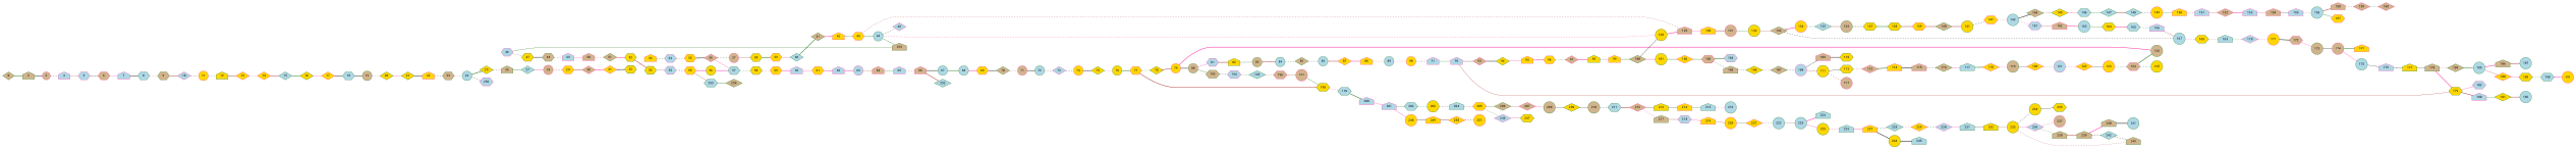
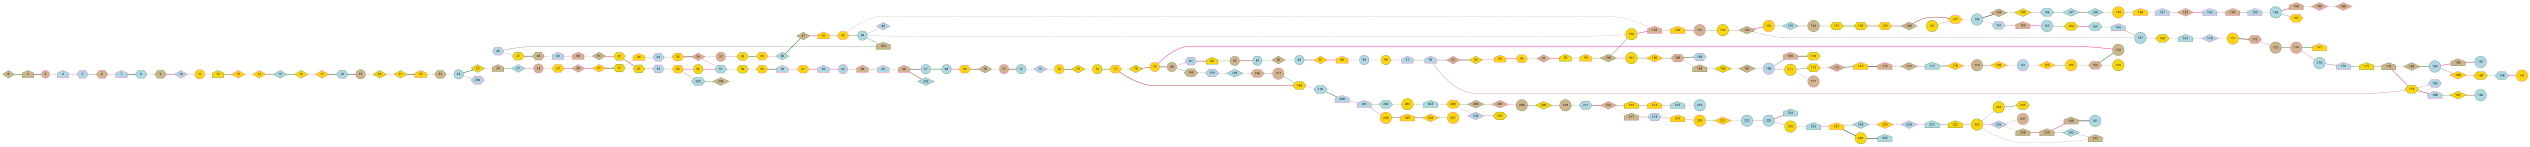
  graph {
    fontname="Roboto Mono"
    rankdir=LR
    node [color=darkgreen fillcolor=gold fontname="Roboto Mono" shape=circle style=filled]
    edge [color=black fontname="Roboto Mono" style=dashed]
    0 [fillcolor=tan shape=diamond]
    2 [fillcolor=tan shape=house]
    3 [color=deeppink fillcolor=tan]
    4 [color=deeppink fillcolor=lightblue shape=house]
    5 [color=deeppink fillcolor=lightblue shape=hexagon]
    6 [color=deeppink fillcolor=tan shape=hexagon]
    7 [color=deeppink fillcolor=lightblue shape=house]
    8 [fillcolor=lightblue shape=hexagon]
    9 [fillcolor=tan shape=hexagon]
    10 [color=deeppink fillcolor=lightblue shape=diamond]
    11 [color=deeppink]
    12 [shape=house]
    13 [color=deeppink shape=diamond]
    14 [color=deeppink shape=diamond]
    15 [fillcolor=lightblue shape=diamond]
    16 [shape=diamond]
    17 [color=deeppink shape=diamond]
    18 [fillcolor=lightblue shape=hexagon]
    19 [fillcolor=tan]
    20 [shape=diamond]
    21 [shape=diamond]
    22 [color=deeppink shape=house]
    23 [fillcolor=tan shape=hexagon]
    24 [fillcolor=lightblue]
    25 [shape=diamond]
    256 [color=deeppink fillcolor=lightblue shape=hexagon]
    26 [fillcolor=tan shape=house]
    27 [fillcolor=lightblue shape=diamond]
    28 [color=deeppink fillcolor=tan]
    29 [color=deeppink shape=hexagon]
    30 [color=deeppink fillcolor=tan shape=diamond]
    31 [color=deeppink shape=diamond]
    32 [shape=hexagon]
    33 [color=deeppink shape=house]
    34 [color=deeppink fillcolor=lightblue shape=hexagon]
    35 [color=deeppink shape=hexagon]
    36 [color=deeppink fillcolor=tan shape=diamond]
    37 [color=deeppink fillcolor=tan]
    57 [fillcolor=lightblue shape=hexagon]
    38 [shape=hexagon]
    58 [shape=hexagon]
    39 [color=deeppink shape=hexagon]
    59 [color=deeppink shape=hexagon]
    40 [fillcolor=lightblue shape=diamond]
    41 [fillcolor=tan shape=diamond]
    42 [color=deeppink shape=house]
    43 [color=deeppink shape=hexagon]
    44 [fillcolor=lightblue]
    129 [color=deeppink fillcolor=tan shape=house]
    45 [color=deeppink fillcolor=lightblue shape=diamond]
    128
    255 [fillcolor=tan shape=house]
    130 [color=deeppink shape=house]
    131 [color=deeppink fillcolor=tan]
    46 [color=deeppink fillcolor=lightblue shape=hexagon]
    47 [shape=hexagon]
    48 [fillcolor=tan shape=hexagon]
    49 [color=deeppink fillcolor=lightblue shape=house]
    50 [color=deeppink fillcolor=tan shape=house]
    51 [fillcolor=tan shape=diamond]
    52 [shape=hexagon]
    53 [shape=hexagon]
    54 [color=deeppink fillcolor=lightblue shape=hexagon]
    55 [color=deeppink shape=hexagon]
    56
    253 [fillcolor=lightblue shape=hexagon]
    254 [fillcolor=tan shape=diamond]
    60 [color=deeppink fillcolor=lightblue shape=house]
    61 [color=deeppink shape=hexagon]
    62 [color=deeppink fillcolor=lightblue shape=house]
    63 [color=deeppink fillcolor=lightblue]
    64 [color=deeppink fillcolor=tan shape=house]
    65 [color=deeppink fillcolor=lightblue shape=house]
    66 [color=deeppink fillcolor=tan shape=house]
    67 [fillcolor=lightblue]
    252 [fillcolor=lightblue shape=diamond]
    68 [fillcolor=lightblue]
    69 [color=deeppink shape=hexagon]
    70 [fillcolor=tan shape=diamond]
    71 [color=deeppink fillcolor=tan]
    72 [fillcolor=lightblue]
    73 [color=deeppink fillcolor=lightblue shape=diamond]
    74 [color=deeppink]
    75 [shape=diamond]
    76
    77 [color=deeppink shape=hexagon]
    78 [shape=diamond]
    198 [shape=hexagon]
    79 [color=deeppink]
    199 [fillcolor=lightblue shape=hexagon]
    80 [fillcolor=tan]
    126 [fillcolor=tan]
    200 [color=deeppink fillcolor=lightblue shape=house]
    81 [color=deeppink fillcolor=lightblue shape=hexagon]
    193 [fillcolor=tan shape=hexagon]
    82 [shape=house]
    194 [color=deeppink fillcolor=lightblue shape=hexagon]
    83 [fillcolor=tan]
    195 [fillcolor=lightblue shape=diamond]
    84 [fillcolor=lightblue]
    85 [fillcolor=tan shape=diamond]
    86 [fillcolor=lightblue]
    87 [color=deeppink shape=diamond]
    88 [color=deeppink shape=house]
    89 [fillcolor=lightblue]
-   90 [color=deeppink]
+   90
    91 [color=deeppink fillcolor=lightblue shape=house]
    92 [color=deeppink fillcolor=lightblue shape=house]
    93 [color=deeppink fillcolor=tan shape=diamond]
    179 [shape=hexagon]
    94 [shape=diamond]
    180 [color=deeppink fillcolor=lightblue shape=house]
    183 [color=deeppink fillcolor=lightblue shape=hexagon]
    95 [color=deeppink shape=house]
    181 [shape=diamond]
    96 [color=deeppink shape=hexagon]
    97 [color=deeppink fillcolor=tan shape=diamond]
    98 [shape=house]
    99 [color=deeppink shape=house]
    100 [fillcolor=tan shape=diamond]
    101
    102 [color=deeppink shape=diamond]
    103 [color=deeppink fillcolor=tan shape=hexagon]
    104 [color=deeppink fillcolor=lightblue shape=hexagon]
    105 [fillcolor=tan shape=house]
    106 [shape=diamond]
    107 [fillcolor=tan shape=diamond]
    108 [color=deeppink fillcolor=lightblue]
    109 [color=deeppink fillcolor=tan shape=house]
    111
    110 [shape=hexagon]
    112 [shape=hexagon]
    127 [color=deeppink fillcolor=tan]
    113 [color=deeppink fillcolor=tan shape=diamond]
    114 [color=deeppink shape=house]
    115 [color=deeppink fillcolor=tan shape=house]
    116 [fillcolor=tan shape=diamond]
    117 [fillcolor=lightblue shape=house]
    118 [color=deeppink shape=diamond]
    119 [fillcolor=tan]
    120 [color=deeppink shape=diamond]
    121 [color=deeppink fillcolor=lightblue]
    122 [color=deeppink shape=diamond]
    123 [color=deeppink]
    124 [color=deeppink fillcolor=tan shape=hexagon]
    125
    132
    133 [fillcolor=tan shape=diamond]
    134 [color=deeppink]
    167 [fillcolor=lightblue]
    135 [fillcolor=lightblue shape=diamond]
    168 [shape=hexagon]
    136 [fillcolor=tan]
    169 [fillcolor=lightblue shape=house]
    137 [shape=hexagon]
    138 [shape=hexagon]
    139 [color=deeppink shape=hexagon]
    140 [fillcolor=tan shape=diamond]
    141
    142 [color=deeppink shape=hexagon]
    143 [fillcolor=lightblue]
    144 [fillcolor=tan shape=diamond]
    161 [color=deeppink fillcolor=lightblue shape=hexagon]
    145 [shape=diamond]
    162 [color=deeppink fillcolor=tan shape=house]
    146 [fillcolor=lightblue shape=hexagon]
    163 [fillcolor=lightblue]
    147 [fillcolor=lightblue shape=diamond]
    148 [fillcolor=lightblue shape=diamond]
    149 [color=deeppink]
    150 [color=deeppink shape=house]
    151 [color=deeppink fillcolor=lightblue shape=house]
    152 [color=deeppink fillcolor=tan shape=diamond]
    153 [color=deeppink fillcolor=lightblue shape=house]
    154 [color=deeppink fillcolor=tan shape=house]
    155 [color=deeppink fillcolor=lightblue shape=house]
    156 [fillcolor=lightblue]
    157 [color=deeppink shape=hexagon]
    158 [color=deeppink fillcolor=tan shape=house]
    159 [color=deeppink fillcolor=tan shape=diamond]
    160 [color=deeppink fillcolor=tan shape=diamond]
    164 [shape=hexagon]
    165 [fillcolor=lightblue shape=hexagon]
    166 [color=deeppink fillcolor=lightblue shape=house]
    170 [color=deeppink fillcolor=lightblue shape=diamond]
    171 [color=deeppink]
    172 [color=deeppink fillcolor=tan shape=hexagon]
    173 [fillcolor=tan]
    174 [color=deeppink fillcolor=tan]
    175 [fillcolor=lightblue]
    192 [color=deeppink shape=house]
    176 [color=deeppink fillcolor=lightblue shape=house]
    177 [shape=house]
    178 [fillcolor=tan shape=house]
    184 [fillcolor=tan shape=diamond]
    185 [fillcolor=lightblue]
    186 [fillcolor=tan shape=house]
    188 [color=deeppink shape=diamond]
    182 [fillcolor=lightblue]
    187 [fillcolor=lightblue]
    189 [shape=hexagon]
    190 [fillcolor=lightblue shape=hexagon]
    191 [color=deeppink]
    196 [color=deeppink fillcolor=tan shape=hexagon]
    197 [color=deeppink fillcolor=tan]
    201 [color=deeppink fillcolor=lightblue shape=house]
    202 [fillcolor=lightblue shape=hexagon]
    248 [color=deeppink]
    203
    249 [color=deeppink shape=house]
    204 [fillcolor=lightblue shape=house]
    250 [color=deeppink shape=diamond]
    205 [color=deeppink shape=hexagon]
    206 [fillcolor=tan shape=diamond]
    246 [color=deeppink fillcolor=lightblue shape=diamond]
    207 [color=deeppink fillcolor=tan shape=diamond]
    247 [shape=hexagon]
    208 [fillcolor=tan]
    209 [shape=diamond]
    210 [fillcolor=tan]
    211 [fillcolor=lightblue shape=hexagon]
    212 [color=deeppink fillcolor=tan shape=diamond]
    213 [shape=house]
    217 [fillcolor=tan shape=house]
    214 [color=deeppink shape=house]
    218 [color=deeppink fillcolor=lightblue shape=hexagon]
    215 [fillcolor=lightblue shape=house]
    219 [color=deeppink shape=house]
    216 [fillcolor=lightblue]
    220 [color=deeppink]
    221 [color=deeppink shape=diamond]
    222 [fillcolor=lightblue]
    223 [fillcolor=lightblue]
    224 [fillcolor=lightblue shape=house]
    225
    226 [fillcolor=lightblue shape=house]
    227 [color=deeppink shape=house]
    228 [fillcolor=lightblue shape=diamond]
    244
    229 [color=deeppink shape=diamond]
    245 [fillcolor=lightblue shape=house]
    230 [color=deeppink fillcolor=lightblue shape=diamond]
    231 [fillcolor=lightblue shape=house]
    232 [shape=house]
    233
    234
    236 [color=deeppink fillcolor=lightblue shape=diamond]
    243 [fillcolor=tan shape=house]
    235 [shape=hexagon]
    237 [color=deeppink fillcolor=tan]
    238 [fillcolor=tan shape=house]
    239 [fillcolor=tan shape=house]
    240 [fillcolor=tan shape=house]
    242 [fillcolor=lightblue shape=diamond]
    241 [fillcolor=lightblue]
    251 [color=deeppink]
    0 -- 2 [color=darkgreen style=bold]
    2 -- 3 [style=bold]
    3 -- 4
    4 -- 5 [color=brown style=solid]
    5 -- 6 [style=solid]
    6 -- 7 [color=deeppink style=solid]
    7 -- 8 [style=bold]
    8 -- 9 [color=brown]
    9 -- 10 [color=brown style=bold]
    10 -- 11
    11 -- 12 [color=darkgreen]
    12 -- 13 [color=brown style=bold]
    13 -- 14 [color=brown]
    14 -- 15 [color=brown style=bold]
    15 -- 16 [color=darkgreen style=bold]
    16 -- 17 [color=deeppink style=solid]
    17 -- 18 [style=bold]
    18 -- 19 [style=bold]
    19 -- 20 [color=deeppink]
    20 -- 21 [color=deeppink style=solid]
    21 -- 22 [style=bold]
    22 -- 23
    23 -- 24 [color=deeppink]
    24 -- 25 [color=darkgreen style=bold]
    24 -- 256
    25 -- 26 [color=brown]
    26 -- 27 [color=darkgreen style=solid]
    27 -- 28 [color=deeppink style=solid]
    28 -- 29 [color=brown]
    29 -- 30 [color=brown style=bold]
    30 -- 31 [color=deeppink style=bold]
    31 -- 32 [style=bold]
    32 -- 33 [color=deeppink]
    33 -- 34 [color=darkgreen]
    34 -- 35 [color=darkgreen]
    35 -- 36 [style=bold]
    36 -- 37
    36 -- 57 [color=deeppink style=solid]
    37 -- 38 [color=brown style=solid]
    57 -- 58 [color=darkgreen]
    38 -- 39 [color=darkgreen style=bold]
    58 -- 59 [color=deeppink]
    39 -- 40 [color=deeppink style=solid]
-   59 -- 60 [color=deeppink style=bold]
+   59 -- 60 [style=bold]
    40 -- 41 [color=darkgreen style=bold]
    41 -- 42 [color=deeppink style=bold]
    42 -- 43 [color=darkgreen style=solid]
    43 -- 44 [color=darkgreen style=solid]
    43 -- 129 [color=brown]
    44 -- 45
    44 -- 128 [color=deeppink]
    44 -- 255 [color=darkgreen style=solid]
    129 -- 130 [color=deeppink style=solid]
    128 -- 129 [color=deeppink style=bold]
    130 -- 131 [color=brown style=bold]
    131 -- 132 [color=darkgreen style=solid]
    46 -- 255 [color=darkgreen style=solid]
    46 -- 47 [color=darkgreen]
    47 -- 48 [style=bold]
    48 -- 49 [color=brown]
    49 -- 50 [color=deeppink style=solid]
    50 -- 51 [color=deeppink]
    51 -- 52 [color=deeppink style=bold]
    52 -- 53 [color=brown style=bold]
    53 -- 54 [color=brown style=solid]
    54 -- 55
    55 -- 56 [color=deeppink style=bold]
    55 -- 253 [color=brown style=solid]
    56 -- 57 [color=deeppink style=bold]
    253 -- 254 [color=darkgreen style=solid]
    60 -- 61 [color=deeppink style=solid]
    61 -- 62 [color=deeppink style=bold]
    62 -- 63 [color=deeppink style=bold]
    63 -- 64 [color=brown style=solid]
    64 -- 65 [color=darkgreen style=solid]
    65 -- 66 [color=brown]
    66 -- 67 [style=bold]
    66 -- 252 [color=brown style=bold]
    67 -- 68 [color=darkgreen style=bold]
    68 -- 69 [color=deeppink style=bold]
    69 -- 70 [style=bold]
    70 -- 71 [color=brown]
    71 -- 72 [style=bold]
    72 -- 73
    73 -- 74
    74 -- 75 [style=bold]
    75 -- 76 [color=deeppink]
    76 -- 77 [color=darkgreen style=bold]
    77 -- 78 [color=darkgreen]
    77 -- 198 [color=brown style=bold]
    78 -- 79 [color=brown style=bold]
    198 -- 199 [color=deeppink]
    79 -- 80 [style=bold]
    79 -- 126 [color=deeppink style=bold]
    199 -- 200 [color=darkgreen style=bold]
    80 -- 81 [color=deeppink style=solid]
    80 -- 193 [color=darkgreen style=solid]
    200 -- 201 [color=deeppink style=solid]
    81 -- 82 [color=brown style=bold]
    193 -- 194
    82 -- 83 [color=darkgreen style=solid]
    194 -- 195 [color=darkgreen]
    83 -- 84 [color=brown style=bold]
    195 -- 196 [color=brown]
    84 -- 85 [color=darkgreen]
    85 -- 86
    86 -- 87 [color=brown style=bold]
    87 -- 88 [color=deeppink style=bold]
    88 -- 89 [color=brown]
    89 -- 90 [color=deeppink]
    90 -- 91
    91 -- 92 [color=darkgreen style=solid]
    92 -- 93 [style=solid]
    92 -- 179 [color=brown style=solid]
    93 -- 94 [style=bold]
    179 -- 180 [color=brown style=bold]
    179 -- 183 [color=deeppink style=solid]
    94 -- 95 [color=deeppink style=solid]
    180 -- 181 [color=darkgreen style=solid]
    95 -- 96 [color=deeppink style=bold]
    181 -- 182 [color=brown style=bold]
    96 -- 97 [color=darkgreen]
    97 -- 98 [color=deeppink style=bold]
    98 -- 99
    99 -- 100 [color=darkgreen style=solid]
    100 -- 128 [style=solid]
    100 -- 101 [color=deeppink style=solid]
    101 -- 102 [color=darkgreen style=solid]
    102 -- 103 [color=darkgreen style=solid]
    103 -- 104 [color=darkgreen style=bold]
    103 -- 105 [color=darkgreen]
    105 -- 106
    106 -- 107 [color=brown]
    107 -- 108
    108 -- 109 [style=solid]
    108 -- 111 [color=brown style=solid]
    109 -- 110 [style=bold]
    111 -- 112 [style=solid]
    111 -- 127 [color=brown]
    112 -- 113 [color=brown]
    113 -- 114 [color=darkgreen style=bold]
    114 -- 115 [style=bold]
    115 -- 116
    116 -- 117 [color=deeppink style=solid]
    117 -- 118 [color=darkgreen style=bold]
    118 -- 119 [color=deeppink]
    119 -- 120 [style=solid]
    120 -- 121 [color=brown]
    121 -- 122 [color=deeppink]
    122 -- 123 [style=solid]
    123 -- 124 [color=darkgreen]
    124 -- 126 [color=darkgreen style=bold]
    124 -- 125 [color=darkgreen]
    132 -- 133 [color=brown style=solid]
    133 -- 134 [color=deeppink style=bold]
    133 -- 167
    134 -- 135 [color=darkgreen]
    167 -- 168 [color=deeppink]
    135 -- 136 [color=brown style=solid]
    168 -- 169 [color=brown]
    136 -- 137
    169 -- 170 [color=darkgreen]
    137 -- 138 [color=darkgreen style=bold]
    138 -- 139 [color=brown style=bold]
    139 -- 140 [color=brown style=bold]
-   140 -- 141 [color=brown style=bold]
+   140 -- 142 [color=brown style=bold]
    141 -- 142
    142 -- 143 [color=deeppink]
    143 -- 144 [style=bold]
    143 -- 161 [color=deeppink]
    144 -- 145
    161 -- 162 [color=brown style=solid]
    145 -- 146 [color=deeppink style=solid]
    162 -- 163 [color=deeppink style=bold]
    146 -- 147 [color=darkgreen style=solid]
    163 -- 164 [color=darkgreen style=solid]
    147 -- 148 [color=brown style=bold]
    148 -- 149
    149 -- 150 [color=darkgreen style=solid]
    150 -- 151 [color=brown]
    151 -- 152 [color=brown style=solid]
    152 -- 153 [color=deeppink style=bold]
    153 -- 154 [color=deeppink style=solid]
    154 -- 155 [style=solid]
    155 -- 156 [color=brown]
    156 -- 157 [color=darkgreen style=solid]
    156 -- 158 [color=brown style=bold]
    158 -- 159 [color=brown]
    159 -- 160 [color=darkgreen]
    164 -- 165 [color=deeppink style=bold]
    165 -- 166 [color=darkgreen]
    166 -- 167 [color=brown style=solid]
    170 -- 171 [color=deeppink]
    171 -- 172 [style=bold]
    172 -- 173 [color=deeppink style=solid]
    173 -- 174 [style=solid]
    174 -- 175 [color=deeppink style=solid]
    174 -- 192 [color=darkgreen style=bold]
    175 -- 176 [style=solid]
    176 -- 177 [style=solid]
    177 -- 178 [style=solid]
    178 -- 179 [color=deeppink style=bold]
    178 -- 184 [color=brown]
    184 -- 185 [color=darkgreen style=bold]
    185 -- 186 [color=deeppink style=bold]
    185 -- 188 [color=brown style=solid]
    186 -- 187 [color=brown style=bold]
    188 -- 189 [color=deeppink style=solid]
    189 -- 190 [color=darkgreen]
    190 -- 191 [color=deeppink style=bold]
    196 -- 197 [color=brown style=solid]
    197 -- 198 [color=darkgreen style=solid]
    201 -- 202 [color=darkgreen style=solid]
    201 -- 248 [color=deeppink style=solid]
    202 -- 203 [color=darkgreen]
    248 -- 249 [style=solid]
    203 -- 204
    249 -- 250 [style=solid]
    204 -- 205
    250 -- 251
    205 -- 206 [color=darkgreen style=solid]
    205 -- 246 [color=darkgreen]
    206 -- 207 [color=brown style=solid]
    246 -- 247 [color=brown style=solid]
    207 -- 208 [color=deeppink style=solid]
    208 -- 209 [style=solid]
    209 -- 210 [style=solid]
    210 -- 211
    211 -- 212 [color=brown style=bold]
    212 -- 213 [style=solid]
    212 -- 217 [color=deeppink]
    213 -- 214 [style=solid]
    217 -- 218 [color=brown style=solid]
    214 -- 215 [color=darkgreen style=solid]
    218 -- 219 [color=deeppink style=solid]
    215 -- 216 [color=deeppink]
    219 -- 220 [color=brown style=solid]
    220 -- 221 [color=darkgreen style=solid]
    221 -- 222 [color=darkgreen]
    222 -- 223 [color=brown style=solid]
    223 -- 224 [color=deeppink style=bold]
    223 -- 225 [color=deeppink style=solid]
    225 -- 226 [color=deeppink]
    226 -- 227 [color=deeppink style=solid]
    227 -- 228
    227 -- 244 [style=bold]
    228 -- 229 [color=deeppink]
    244 -- 245 [style=bold]
    229 -- 230
    230 -- 231 [color=deeppink style=solid]
    231 -- 232 [style=solid]
    232 -- 233 [color=brown style=solid]
    233 -- 234
    233 -- 236 [color=deeppink style=solid]
    233 -- 243 [color=brown]
    234 -- 235 [style=solid]
    236 -- 237 [color=brown]
    236 -- 238 [color=darkgreen]
    238 -- 239 [color=brown style=bold]
    239 -- 240 [color=deeppink style=bold]
    239 -- 242
    240 -- 241 [style=bold]
    242 -- 243
  }
